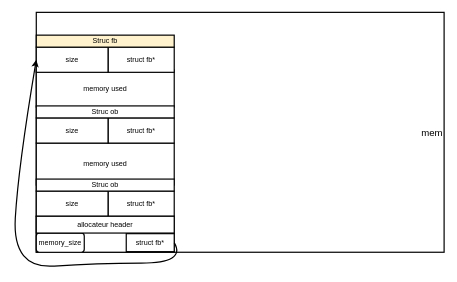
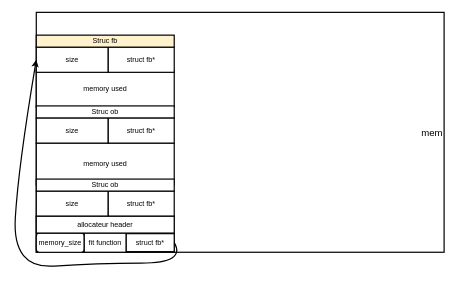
  <mxCell id="0" />
  <mxCell id="1" parent="0" />
  <mxCell id="2" value="&lt;div style=&quot;font-size: 16px&quot; align=&quot;right&quot;&gt;&lt;p&gt;mem&lt;/p&gt;&lt;/div&gt;" style="rounded=0;whiteSpace=wrap;html=1;align=right;strokeWidth=2;" vertex="1" parent="1"><mxGeometry x="60" y="20" width="680" height="400" as="geometry" /></mxCell>
  <mxCell id="3" value="" style="rounded=0;whiteSpace=wrap;html=1;strokeWidth=2;align=right;" vertex="1" parent="1"><mxGeometry x="60" y="360" width="230" height="60" as="geometry" /></mxCell>
  <mxCell id="4" value="memory used" style="rounded=0;whiteSpace=wrap;html=1;strokeWidth=2;" vertex="1" parent="1"><mxGeometry x="60" y="238" width="230" height="70" as="geometry" /></mxCell>
  <mxCell id="5" value="size" style="rounded=0;whiteSpace=wrap;html=1;strokeWidth=2;" vertex="1" parent="1"><mxGeometry x="60" y="318" width="120" height="42" as="geometry" /></mxCell>
  <mxCell id="6" value="struct fb*" style="rounded=0;whiteSpace=wrap;html=1;strokeWidth=2;" vertex="1" parent="1"><mxGeometry x="180" y="318" width="110" height="42" as="geometry" /></mxCell>
  <mxCell id="7" value="Struc ob" style="rounded=0;whiteSpace=wrap;html=1;strokeWidth=2;" vertex="1" parent="1"><mxGeometry x="60" y="298" width="230" height="20" as="geometry" /></mxCell>
  <mxCell id="8" value="memory used" style="rounded=0;whiteSpace=wrap;html=1;strokeWidth=2;" vertex="1" parent="1"><mxGeometry x="60" y="116" width="230" height="62" as="geometry" /></mxCell>
  <mxCell id="9" value="size" style="rounded=0;whiteSpace=wrap;html=1;strokeWidth=2;" vertex="1" parent="1"><mxGeometry x="60" y="196" width="120" height="42" as="geometry" /></mxCell>
  <mxCell id="10" value="struct fb*" style="rounded=0;whiteSpace=wrap;html=1;strokeWidth=2;" vertex="1" parent="1"><mxGeometry x="180" y="196" width="110" height="42" as="geometry" /></mxCell>
  <mxCell id="11" value="Struc ob" style="rounded=0;whiteSpace=wrap;html=1;strokeWidth=2;" vertex="1" parent="1"><mxGeometry x="60" y="176" width="230" height="20" as="geometry" /></mxCell>
  <mxCell id="12" value="size" style="rounded=0;whiteSpace=wrap;html=1;strokeWidth=2;" vertex="1" parent="1"><mxGeometry x="60" y="78" width="120" height="42" as="geometry" /></mxCell>
  <mxCell id="13" value="struct fb*" style="rounded=0;whiteSpace=wrap;html=1;strokeWidth=2;" vertex="1" parent="1"><mxGeometry x="180" y="78" width="110" height="42" as="geometry" /></mxCell>
  <mxCell id="14" value="Struc fb" style="rounded=0;whiteSpace=wrap;html=1;strokeWidth=2;fillColor=#fff2cc;" vertex="1" parent="1"><mxGeometry x="60" y="58" width="230" height="20" as="geometry" /></mxCell>
  <mxCell id="15" value="memory_size" style="whiteSpace=wrap;html=1;strokeWidth=2;rounded=1;" vertex="1" parent="1"><mxGeometry x="60" y="388" width="80" height="32" as="geometry" /></mxCell>
+ <mxCell id="16" value="fit function" style="rounded=0;whiteSpace=wrap;html=1;strokeWidth=2;direction=west;" vertex="1" parent="1"><mxGeometry x="140" y="388" width="70" height="32" as="geometry" /></mxCell>
  <mxCell id="17" value="&lt;div align=&quot;right&quot;&gt;allocateur header&lt;/div&gt;" style="rounded=0;whiteSpace=wrap;html=1;strokeWidth=2;" vertex="1" parent="1"><mxGeometry x="60" y="360" width="230" height="28" as="geometry" /></mxCell>
  <mxCell id="18" value="struct fb* " style="rounded=0;whiteSpace=wrap;html=1;strokeWidth=2;" vertex="1" parent="1"><mxGeometry x="210" y="389" width="80" height="30" as="geometry" /></mxCell>
  <mxCell id="19" value="" style="curved=1;endArrow=classic;html=1;strokeWidth=2;entryX=0;entryY=0.5;entryDx=0;entryDy=0;exitX=1;exitY=0.5;exitDx=0;exitDy=0;" edge="1" parent="1" source="18" target="12"><mxGeometry width="50" height="50" relative="1" as="geometry"><mxPoint x="300" y="408" as="sourcePoint" /><mxPoint x="340" y="365" as="targetPoint" /><Array as="points"><mxPoint x="310" y="438" /><mxPoint x="160" y="438" /><mxPoint x="20" y="448" /><mxPoint x="30" y="278" /></Array></mxGeometry></mxCell>
